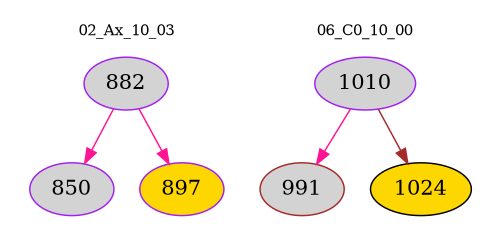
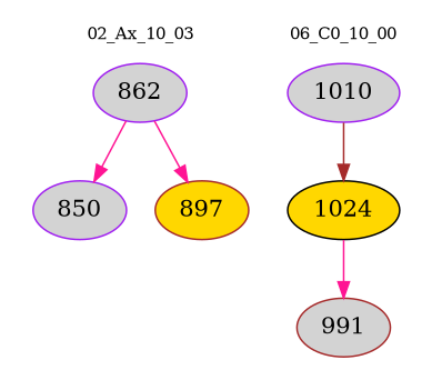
  digraph {
    fontname="DejaVu Serif"
    node [color=purple fillcolor=lightgrey fontname="DejaVu Serif" style=filled]
    edge [color=deeppink fontname="DejaVu Serif"]
-   n1 [label=882]
+   n1 [label=862]
    n2 [label=850]
-   n3 [fillcolor=gold label=897]
+   n3 [color=brown fillcolor=gold label=897]
    n4 [label=1010]
    n5 [color=brown label=991]
    n6 [color=black fillcolor=gold label=1024]
    subgraph cluster_1 {
      color=white
      fontsize=10
      label="02_Ax_10_03"
      n1
      n2
      n3
    }
    subgraph cluster_2 {
      color=white
      fontsize=10
      label="06_C0_10_00"
      n4
      n5
      n6
    }
    n1 -> n2
    n1 -> n3
-   n4 -> n5
+   n6 -> n5
    n4 -> n6 [color=brown]
  }
